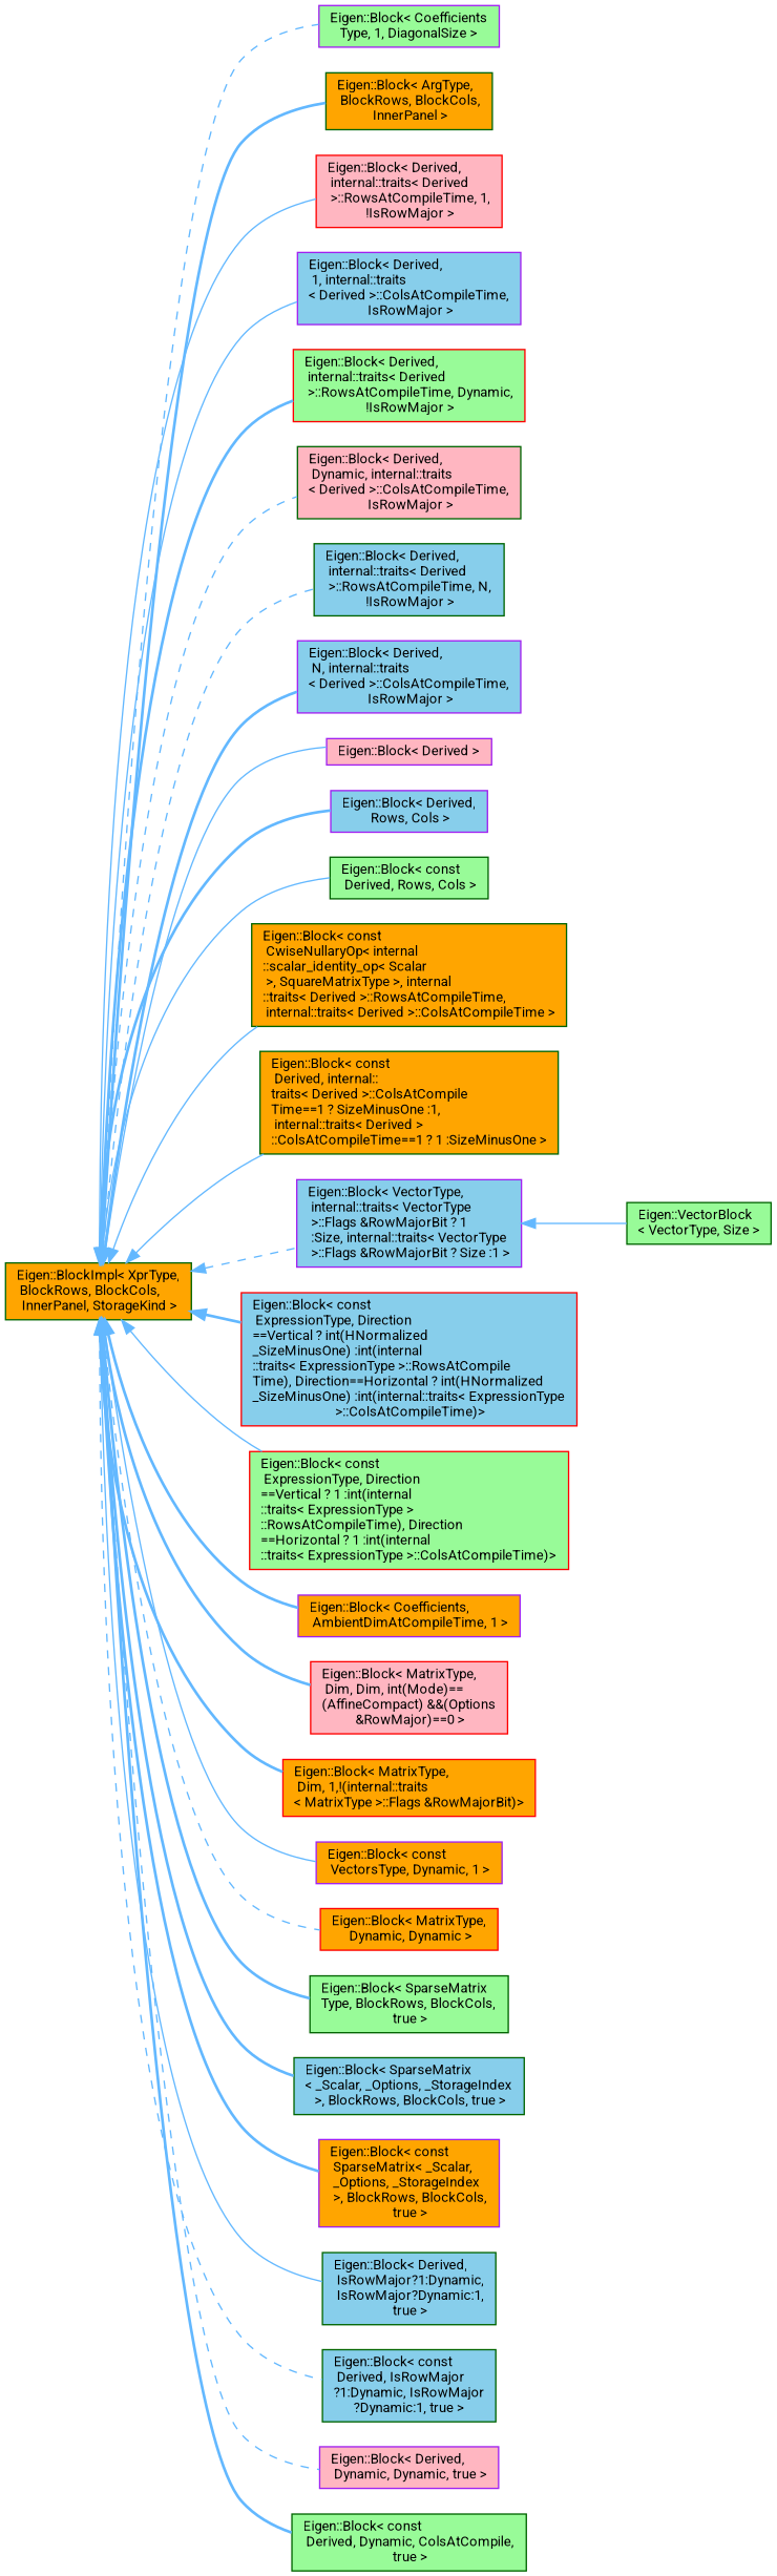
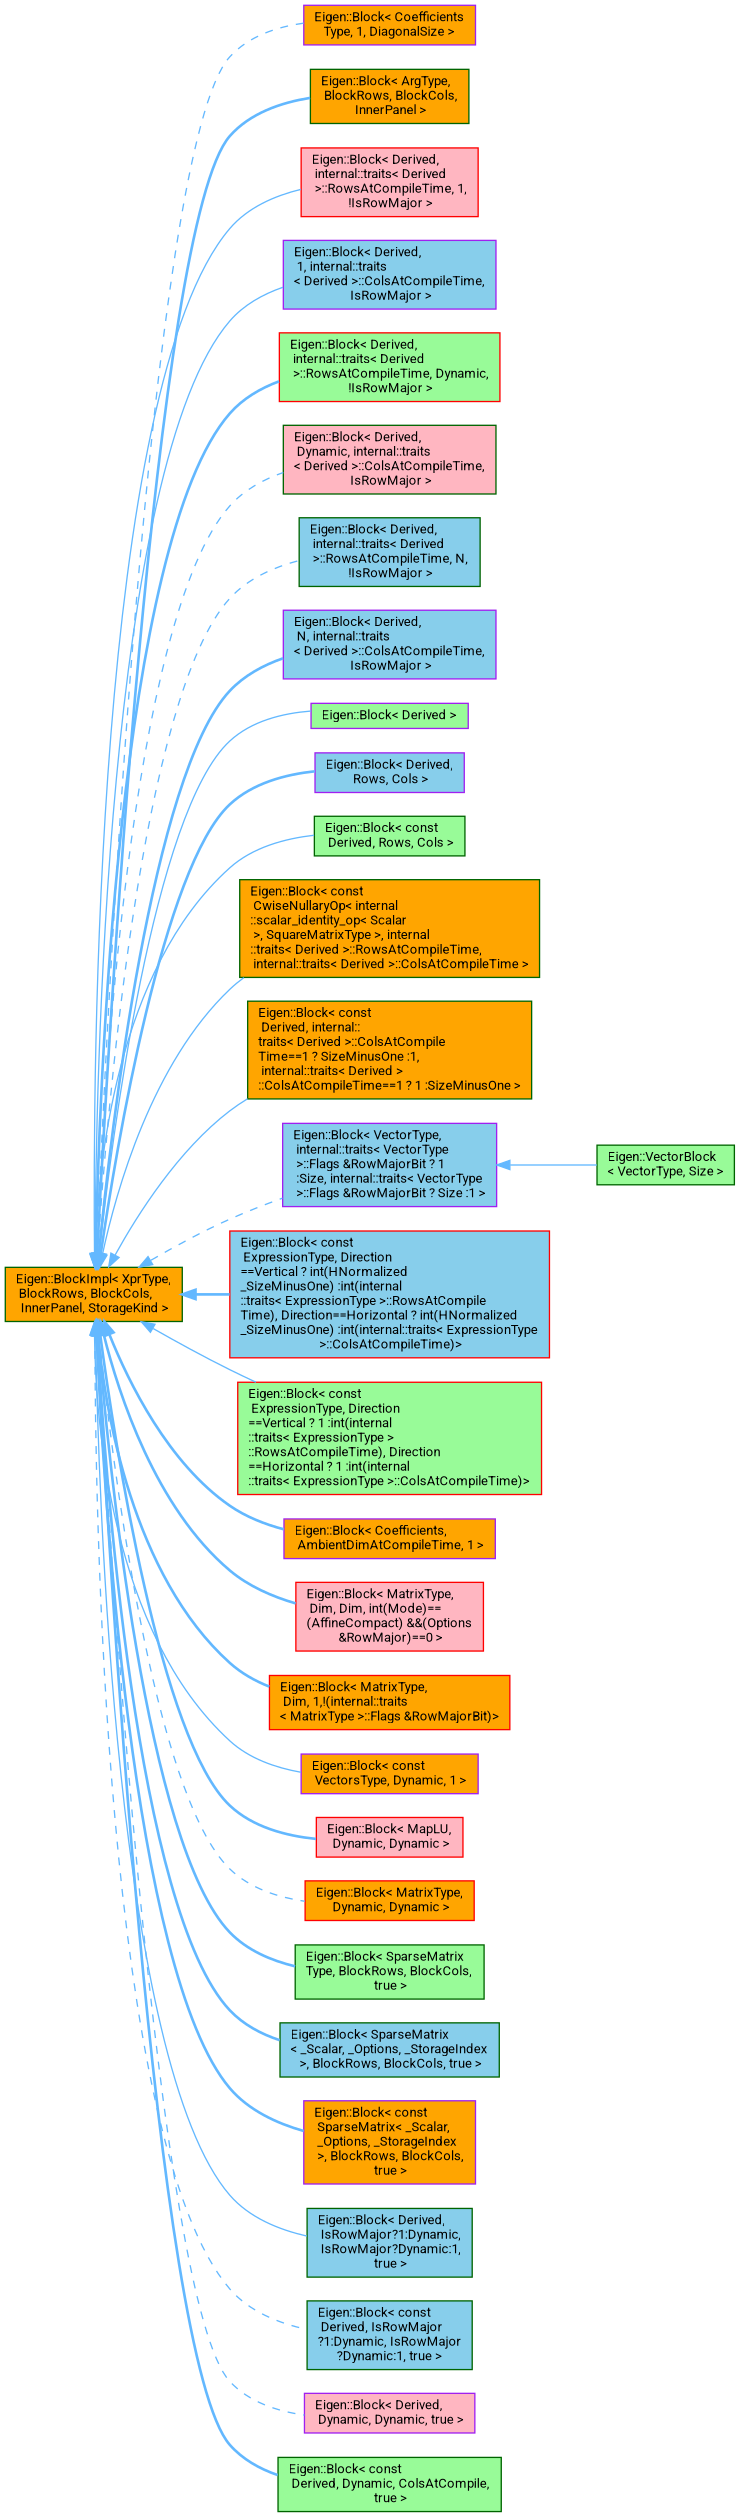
  digraph {
    fontname=Roboto
    rankdir=LR
    node [color=darkgreen fillcolor=orange fontname=Roboto fontsize=10 shape=box style=filled]
    edge [color=steelblue1 dir=back fontname=Roboto fontsize=10 labelfontname=Helvetica labelfontsize=10 style=bold]
    n1 [fontcolor=black height=0.2 label="Eigen::BlockImpl\< XprType,\l BlockRows, BlockCols,\l InnerPanel, StorageKind \>" width=0.4]
-   n2 [color=purple fillcolor=palegreen height=0.2 label="Eigen::Block\< Coefficients\lType, 1, DiagonalSize \>" width=0.4]
+   n2 [color=purple height=0.2 label="Eigen::Block\< Coefficients\lType, 1, DiagonalSize \>" width=0.4]
    n3 [height=0.2 label="Eigen::Block\< ArgType,\l BlockRows, BlockCols,\l InnerPanel \>" width=0.4]
    n4 [color=red fillcolor=lightpink height=0.2 label="Eigen::Block\< Derived,\l internal::traits\< Derived\l \>::RowsAtCompileTime, 1,\l !IsRowMajor \>" width=0.4]
    n5 [color=purple fillcolor=skyblue height=0.2 label="Eigen::Block\< Derived,\l 1, internal::traits\l\< Derived \>::ColsAtCompileTime,\l IsRowMajor \>" width=0.4]
    n6 [color=red fillcolor=palegreen height=0.2 label="Eigen::Block\< Derived,\l internal::traits\< Derived\l \>::RowsAtCompileTime, Dynamic,\l !IsRowMajor \>" width=0.4]
    n7 [fillcolor=lightpink height=0.2 label="Eigen::Block\< Derived,\l Dynamic, internal::traits\l\< Derived \>::ColsAtCompileTime,\l IsRowMajor \>" width=0.4]
    n8 [fillcolor=skyblue height=0.2 label="Eigen::Block\< Derived,\l internal::traits\< Derived\l \>::RowsAtCompileTime, N,\l !IsRowMajor \>" width=0.4]
    n9 [color=purple fillcolor=skyblue height=0.2 label="Eigen::Block\< Derived,\l N, internal::traits\l\< Derived \>::ColsAtCompileTime,\l IsRowMajor \>" width=0.4]
-   n10 [color=purple fillcolor=lightpink height=0.2 label="Eigen::Block\< Derived \>" width=0.4]
+   n10 [color=purple fillcolor=palegreen height=0.2 label="Eigen::Block\< Derived \>" width=0.4]
    n11 [color=purple fillcolor=skyblue height=0.2 label="Eigen::Block\< Derived,\l Rows, Cols \>" width=0.4]
    n12 [fillcolor=palegreen height=0.2 label="Eigen::Block\< const\l Derived, Rows, Cols \>" width=0.4]
    n13 [height=0.2 label="Eigen::Block\< const\l CwiseNullaryOp\< internal\l::scalar_identity_op\< Scalar\l \>, SquareMatrixType \>, internal\l::traits\< Derived \>::RowsAtCompileTime,\l internal::traits\< Derived \>::ColsAtCompileTime \>" width=0.4]
    n14 [height=0.2 label="Eigen::Block\< const\l Derived, internal::\ltraits\< Derived \>::ColsAtCompile\lTime==1 ? SizeMinusOne :1,\l internal::traits\< Derived \>\l::ColsAtCompileTime==1 ? 1 :SizeMinusOne \>" width=0.4]
    n15 [color=purple fillcolor=skyblue height=0.2 label="Eigen::Block\< VectorType,\l internal::traits\< VectorType\l \>::Flags &RowMajorBit ? 1\l :Size, internal::traits\< VectorType\l \>::Flags &RowMajorBit ? Size :1 \>" width=0.4]
    n16 [color=red fillcolor=skyblue height=0.2 label="Eigen::Block\< const\l ExpressionType, Direction\l==Vertical ? int(HNormalized\l_SizeMinusOne) :int(internal\l::traits\< ExpressionType \>::RowsAtCompile\lTime), Direction==Horizontal ? int(HNormalized\l_SizeMinusOne) :int(internal::traits\< ExpressionType\l \>::ColsAtCompileTime)\>" width=0.4]
    n17 [color=red fillcolor=palegreen height=0.2 label="Eigen::Block\< const\l ExpressionType, Direction\l==Vertical ? 1 :int(internal\l::traits\< ExpressionType \>\l::RowsAtCompileTime), Direction\l==Horizontal ? 1 :int(internal\l::traits\< ExpressionType \>::ColsAtCompileTime)\>" width=0.4]
    n18 [color=purple height=0.2 label="Eigen::Block\< Coefficients,\l AmbientDimAtCompileTime, 1 \>" width=0.4]
    n19 [color=red fillcolor=lightpink height=0.2 label="Eigen::Block\< MatrixType,\l Dim, Dim, int(Mode)==\l(AffineCompact) &&(Options\l &RowMajor)==0 \>" width=0.4]
    n20 [color=red height=0.2 label="Eigen::Block\< MatrixType,\l Dim, 1,!(internal::traits\l\< MatrixType \>::Flags &RowMajorBit)\>" width=0.4]
    n21 [color=purple height=0.2 label="Eigen::Block\< const\l VectorsType, Dynamic, 1 \>" width=0.4]
+   n22 [color=red fillcolor=lightpink height=0.2 label="Eigen::Block\< MapLU,\l Dynamic, Dynamic \>" width=0.4]
    n23 [color=red height=0.2 label="Eigen::Block\< MatrixType,\l Dynamic, Dynamic \>" width=0.4]
    n24 [fillcolor=palegreen height=0.2 label="Eigen::Block\< SparseMatrix\lType, BlockRows, BlockCols,\l true \>" width=0.4]
    n25 [fillcolor=skyblue height=0.2 label="Eigen::Block\< SparseMatrix\l\< _Scalar, _Options, _StorageIndex\l \>, BlockRows, BlockCols, true \>" width=0.4]
    n26 [color=purple height=0.2 label="Eigen::Block\< const\l SparseMatrix\< _Scalar,\l _Options, _StorageIndex\l \>, BlockRows, BlockCols,\l true \>" width=0.4]
    n27 [fillcolor=skyblue height=0.2 label="Eigen::Block\< Derived,\l IsRowMajor?1:Dynamic,\l IsRowMajor?Dynamic:1,\l true \>" width=0.4]
    n28 [fillcolor=skyblue height=0.2 label="Eigen::Block\< const\l Derived, IsRowMajor\l?1:Dynamic, IsRowMajor\l?Dynamic:1, true \>" width=0.4]
    n29 [color=purple fillcolor=lightpink height=0.2 label="Eigen::Block\< Derived,\l Dynamic, Dynamic, true \>" width=0.4]
    n30 [fillcolor=palegreen height=0.2 label="Eigen::Block\< const\l Derived, Dynamic, ColsAtCompile,\l true \>" width=0.4]
    n31 [fillcolor=palegreen height=0.2 label="Eigen::VectorBlock\l\< VectorType, Size \>" width=0.4]
    n1 -> n2 [style=dashed]
    n1 -> n3
    n1 -> n4 [style=solid]
    n1 -> n5 [style=solid]
    n1 -> n6
    n1 -> n7 [style=dashed]
    n1 -> n8 [style=dashed]
    n1 -> n9
    n1 -> n10 [style=solid]
    n1 -> n11
    n1 -> n12 [style=solid]
    n1 -> n13 [style=solid]
    n1 -> n14 [style=solid]
    n1 -> n15 [style=dashed]
    n1 -> n16
    n1 -> n17 [style=solid]
    n1 -> n18
    n1 -> n19
    n1 -> n20
    n1 -> n21 [style=solid]
+   n1 -> n22
    n1 -> n23 [style=dashed]
    n1 -> n24
    n1 -> n25
    n1 -> n26
    n1 -> n27 [style=solid]
    n1 -> n28 [style=dashed]
    n1 -> n29 [style=dashed]
    n1 -> n30
    n15 -> n31 [style=solid]
  }
